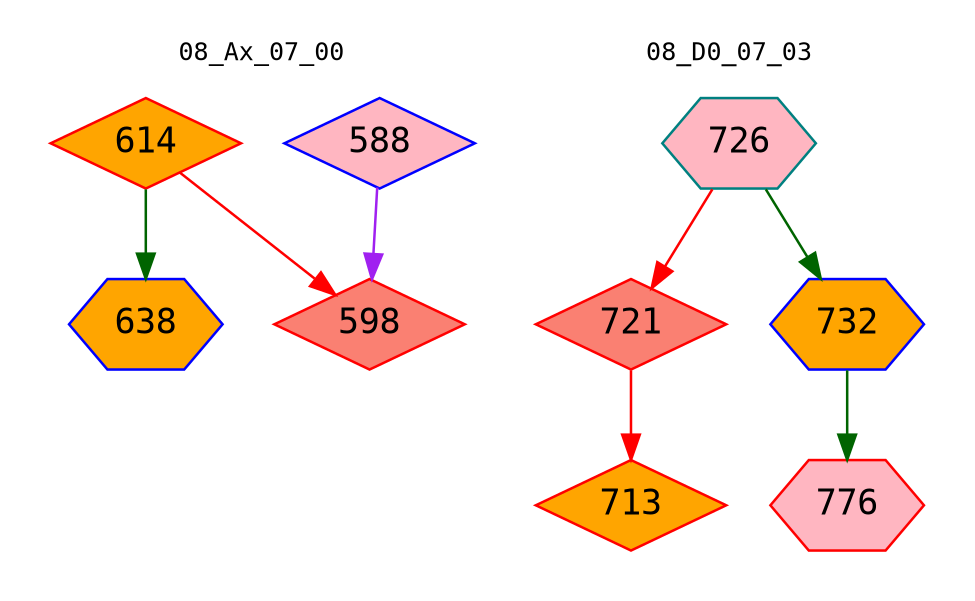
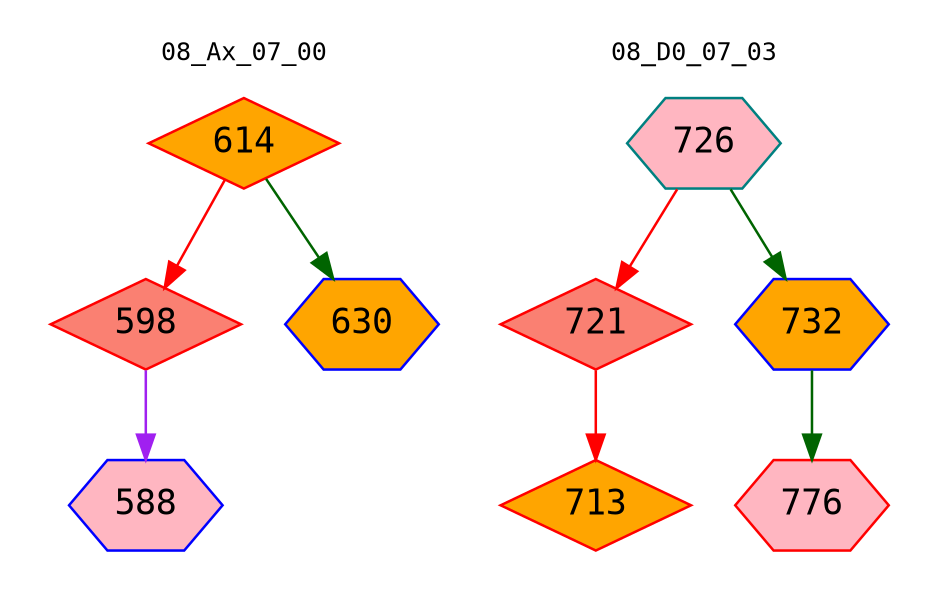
  digraph {
    fontname="DejaVu Sans Mono"
    node [color=red fillcolor=orange fontname="DejaVu Sans Mono" shape=diamond style=filled]
    edge [color=red fontname="DejaVu Sans Mono"]
    n1 [fillcolor=salmon label=598]
-   n2 [color=blue fillcolor=lightpink label=588]
+   n2 [color=blue fillcolor=lightpink label=588 shape=hexagon]
    n3 [label=614]
-   n4 [color=blue label=638 shape=hexagon]
+   n4 [color=blue label=630 shape=hexagon]
    n5 [color=teal fillcolor=lightpink label=726 shape=hexagon]
    n6 [fillcolor=salmon label=721]
    n7 [color=blue label=732 shape=hexagon]
    n8 [label=713]
    n9 [fillcolor=lightpink label=776 shape=hexagon]
    subgraph cluster_1 {
      color=white
      fontsize=10
      label="08_Ax_07_00"
      n1
      n2
      n3
      n4
    }
    subgraph cluster_2 {
      color=white
      fontsize=10
      label="08_D0_07_03"
      n5
      n6
      n7
      n8
      n9
    }
-   n2 -> n1 [color=purple]
+   n1 -> n2 [color=purple]
    n3 -> n1
    n3 -> n4 [color=darkgreen]
    n5 -> n6
    n5 -> n7 [color=darkgreen]
    n6 -> n8
    n7 -> n9 [color=darkgreen]
  }
